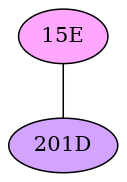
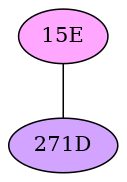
  graph {
    node [style=radial]
    "15E" [fillcolor="#FFA6FF"]
-   "201D" [fillcolor="#D3A4FF"]
+   "201D" [fillcolor="#D3A4FF" label="271D"]
    "15E" -- "201D" [penwidth=1]
  }
